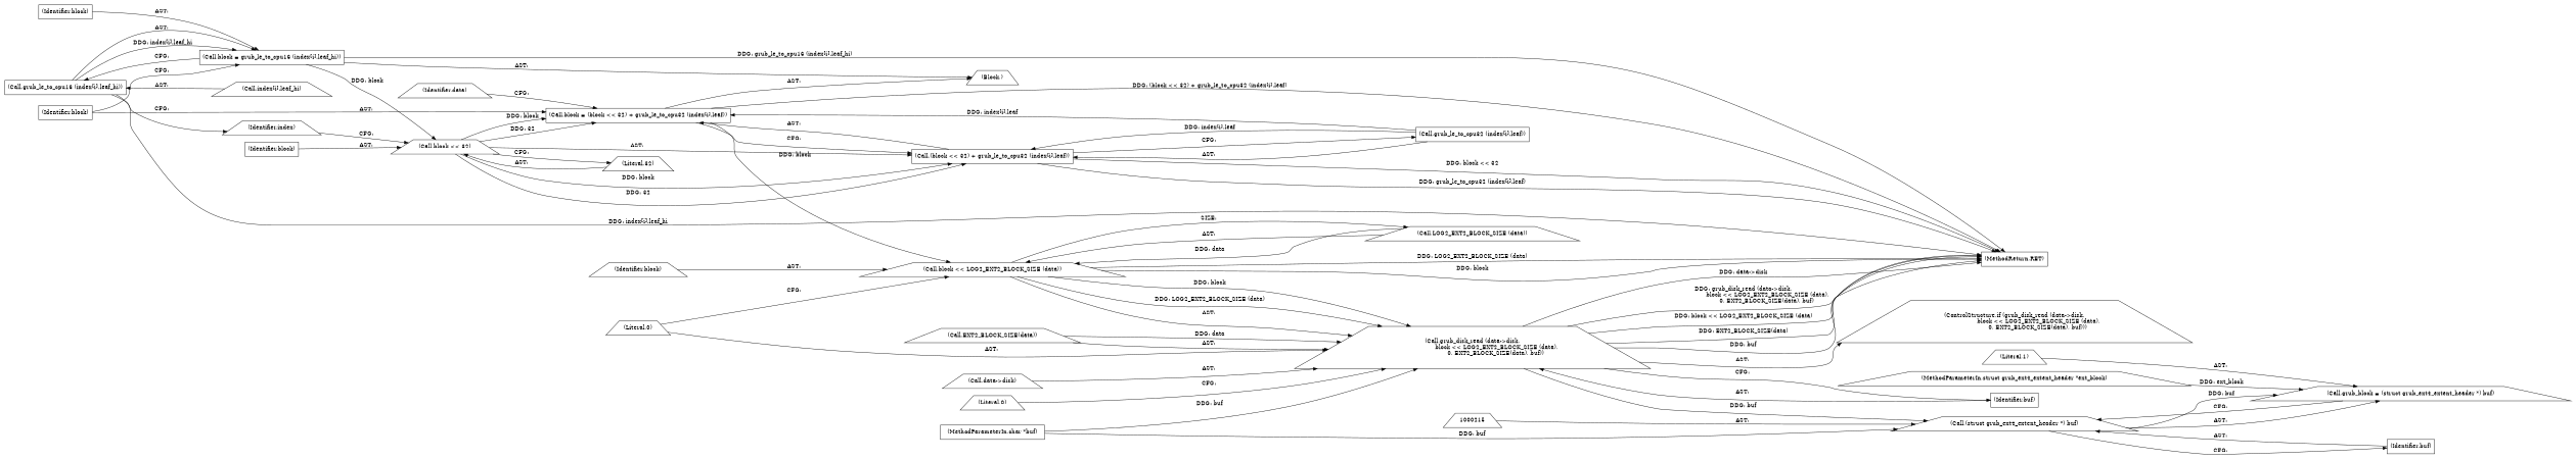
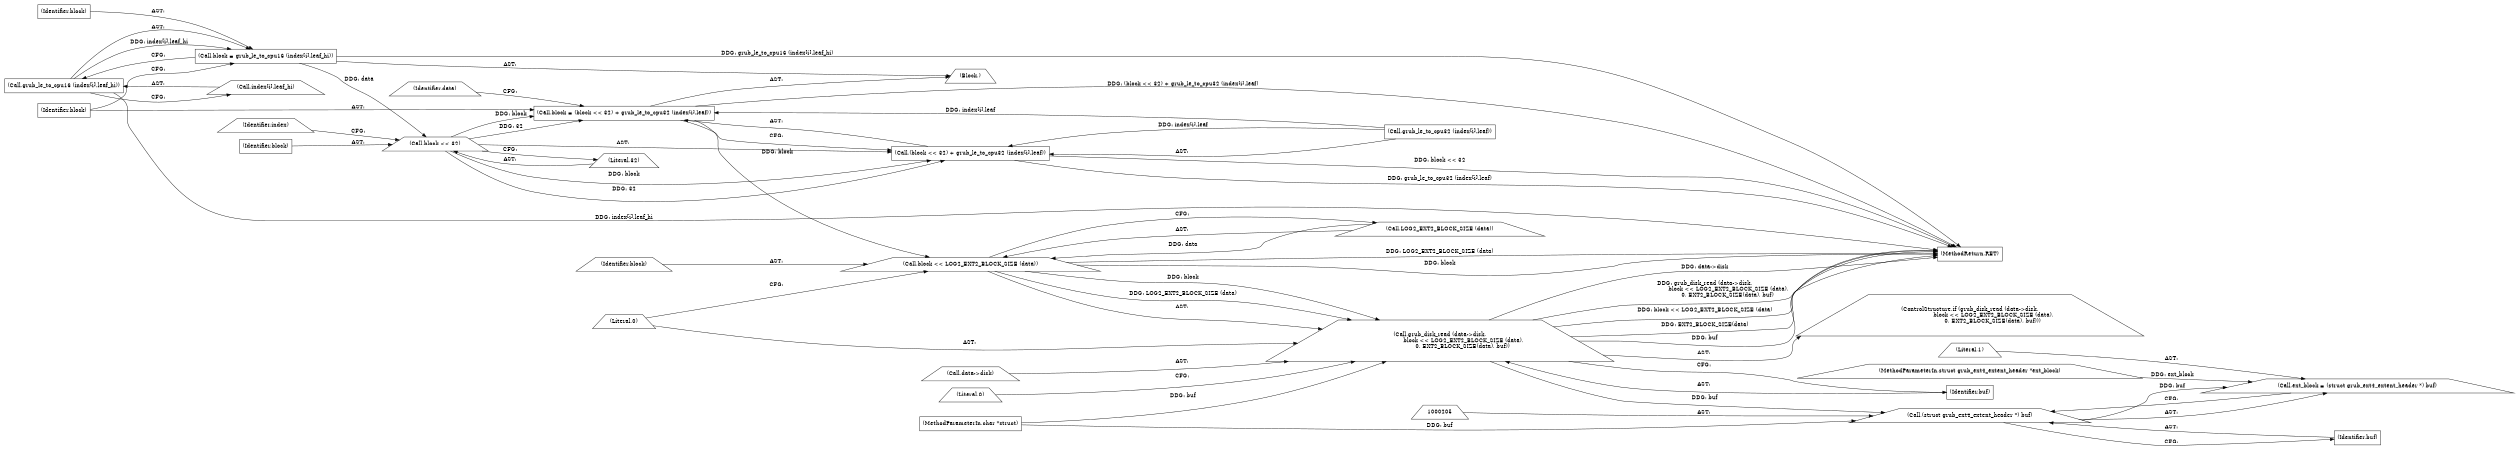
  digraph {
    rankdir=LR
    node [shape=trapezium]
    n1 [label="(Call,grub_le_to_cpu16 (index[i].leaf_hi))" shape=box]
    n2 [label="(Call,block = grub_le_to_cpu16 (index[i].leaf_hi))" shape=box]
    n3 [label="(MethodReturn,RET)" shape=box]
    n4 [label="(Call,index[i].leaf_hi)"]
    n5 [label="(Call,block << 32)"]
    n6 [label="(Block,)"]
    n7 [label="(Call,block = (block << 32) + grub_le_to_cpu32 (index[i].leaf))" shape=box]
    n8 [label="(Call,(block << 32) + grub_le_to_cpu32 (index[i].leaf))" shape=box]
    n9 [label="(Literal,32)"]
    n10 [label="(Call,block << LOG2_EXT2_BLOCK_SIZE (data))"]
    n11 [label="(Call,grub_le_to_cpu32 (index[i].leaf))" shape=box]
    n12 [label="(Call,grub_disk_read (data->disk,\n                           block << LOG2_EXT2_BLOCK_SIZE (data),\n                          0, EXT2_BLOCK_SIZE(data), buf))"]
    n13 [label="(Call,LOG2_EXT2_BLOCK_SIZE (data))"]
    n14 [label="(Call,(struct grub_ext4_extent_header *) buf)"]
    n15 [label="(ControlStructure,if (grub_disk_read (data->disk,\n                           block << LOG2_EXT2_BLOCK_SIZE (data),\n                          0, EXT2_BLOCK_SIZE(data), buf)))"]
    n16 [label="(Identifier,buf)" shape=box]
-   n17 [label="(Call,grub_block = (struct grub_ext4_extent_header *) buf)"]
+   n17 [label="(Call,ext_block = (struct grub_ext4_extent_header *) buf)"]
    n18 [label="(Identifier,buf)" shape=box]
    n19 [label="(Call,data->disk)"]
    n20 [label="(Identifier,block)" shape=box]
    n21 [label="(Literal,1)"]
    n22 [label="(Identifier,data)"]
    n23 [label="(Identifier,block)"]
    n24 [label="(Literal,0)"]
-   n25 [label="(Call,EXT2_BLOCK_SIZE(data))"]
    n26 [label="(Identifier,index)"]
    n27 [label="(Literal,0)"]
    n28 [label="(MethodParameterIn,struct grub_ext4_extent_header *ext_block)"]
    n29 [label="(Identifier,block)" shape=box]
    n30 [label="(Identifier,block)" shape=box]
-   n31 [label="(MethodParameterIn,char *buf)" shape=box]
-   1000205 [label=1000215]
+   n31 [label="(MethodParameterIn,char *struct)" shape=box]
+   1000205
    n1 -> n2 [label="AST: "]
    n1 -> n2 [label="DDG: index[i].leaf_hi"]
    n1 -> n3 [label="DDG: index[i].leaf_hi"]
-   n1 -> n26 [label="CFG: "]
+   n1 -> n4 [label="CFG: "]
    n2 -> n1 [label="CFG: "]
    n2 -> n3 [label="DDG: grub_le_to_cpu16 (index[i].leaf_hi)"]
-   n2 -> n5 [label="DDG: block"]
+   n2 -> n5 [label="DDG: data"]
    n2 -> n6 [label="AST: "]
    n4 -> n1 [label="AST: "]
    n5 -> n7 [label="DDG: block"]
    n5 -> n7 [label="DDG: 32"]
    n5 -> n8 [label="AST: "]
    n5 -> n8 [label="DDG: block"]
    n5 -> n8 [label="DDG: 32"]
    n5 -> n9 [label="CFG: "]
    n7 -> n3 [label="DDG: (block << 32) + grub_le_to_cpu32 (index[i].leaf)"]
    n7 -> n6 [label="AST: "]
    n7 -> n8 [label="CFG: "]
    n7 -> n10 [label="DDG: block"]
    n8 -> n3 [label="DDG: grub_le_to_cpu32 (index[i].leaf)"]
    n8 -> n3 [label="DDG: block << 32"]
    n8 -> n7 [label="AST: "]
-   n8 -> n11 [label="CFG: "]
    n9 -> n5 [label="AST: "]
    n10 -> n3 [label="DDG: LOG2_EXT2_BLOCK_SIZE (data)"]
    n10 -> n3 [label="DDG: block"]
    n10 -> n12 [label="AST: "]
    n10 -> n12 [label="DDG: block"]
    n10 -> n12 [label="DDG: LOG2_EXT2_BLOCK_SIZE (data)"]
-   n10 -> n13 [label="SIZE: "]
+   n10 -> n13 [label="CFG: "]
    n11 -> n7 [label="DDG: index[i].leaf"]
    n11 -> n8 [label="AST: "]
    n11 -> n8 [label="DDG: index[i].leaf"]
    n12 -> n3 [label="DDG: buf"]
    n12 -> n3 [label="DDG: data->disk"]
    n12 -> n3 [label="DDG: grub_disk_read (data->disk,\n                           block << LOG2_EXT2_BLOCK_SIZE (data),\n                          0, EXT2_BLOCK_SIZE(data), buf)"]
    n12 -> n3 [label="DDG: block << LOG2_EXT2_BLOCK_SIZE (data)"]
    n12 -> n3 [label="DDG: EXT2_BLOCK_SIZE(data)"]
    n12 -> n14 [label="DDG: buf"]
    n12 -> n15 [label="AST: "]
    n12 -> n16 [label="CFG: "]
    n13 -> n10 [label="AST: "]
    n13 -> n10 [label="DDG: data"]
    n14 -> n17 [label="AST: "]
    n14 -> n17 [label="DDG: buf"]
    n14 -> n18 [label="CFG: "]
    n16 -> n12 [label="AST: "]
    n17 -> n14 [label="CFG: "]
    n18 -> n14 [label="AST: "]
    n19 -> n12 [label="AST: "]
    n20 -> n2 [label="CFG: "]
    n20 -> n7 [label="AST: "]
    n21 -> n17 [label="AST: "]
    n22 -> n7 [label="CFG: "]
    n23 -> n10 [label="AST: "]
    n24 -> n12 [label="CFG: "]
-   n25 -> n12 [label="AST: "]
-   n25 -> n12 [label="DDG: data"]
    n26 -> n5 [label="CFG: "]
    n27 -> n10 [label="CFG: "]
    n27 -> n12 [label="AST: "]
    n28 -> n17 [label="DDG: ext_block"]
    n29 -> n2 [label="AST: "]
    n30 -> n5 [label="AST: "]
    n31 -> n12 [label="DDG: buf"]
    n31 -> n14 [label="DDG: buf"]
    1000205 -> n14 [label="AST: "]
  }
